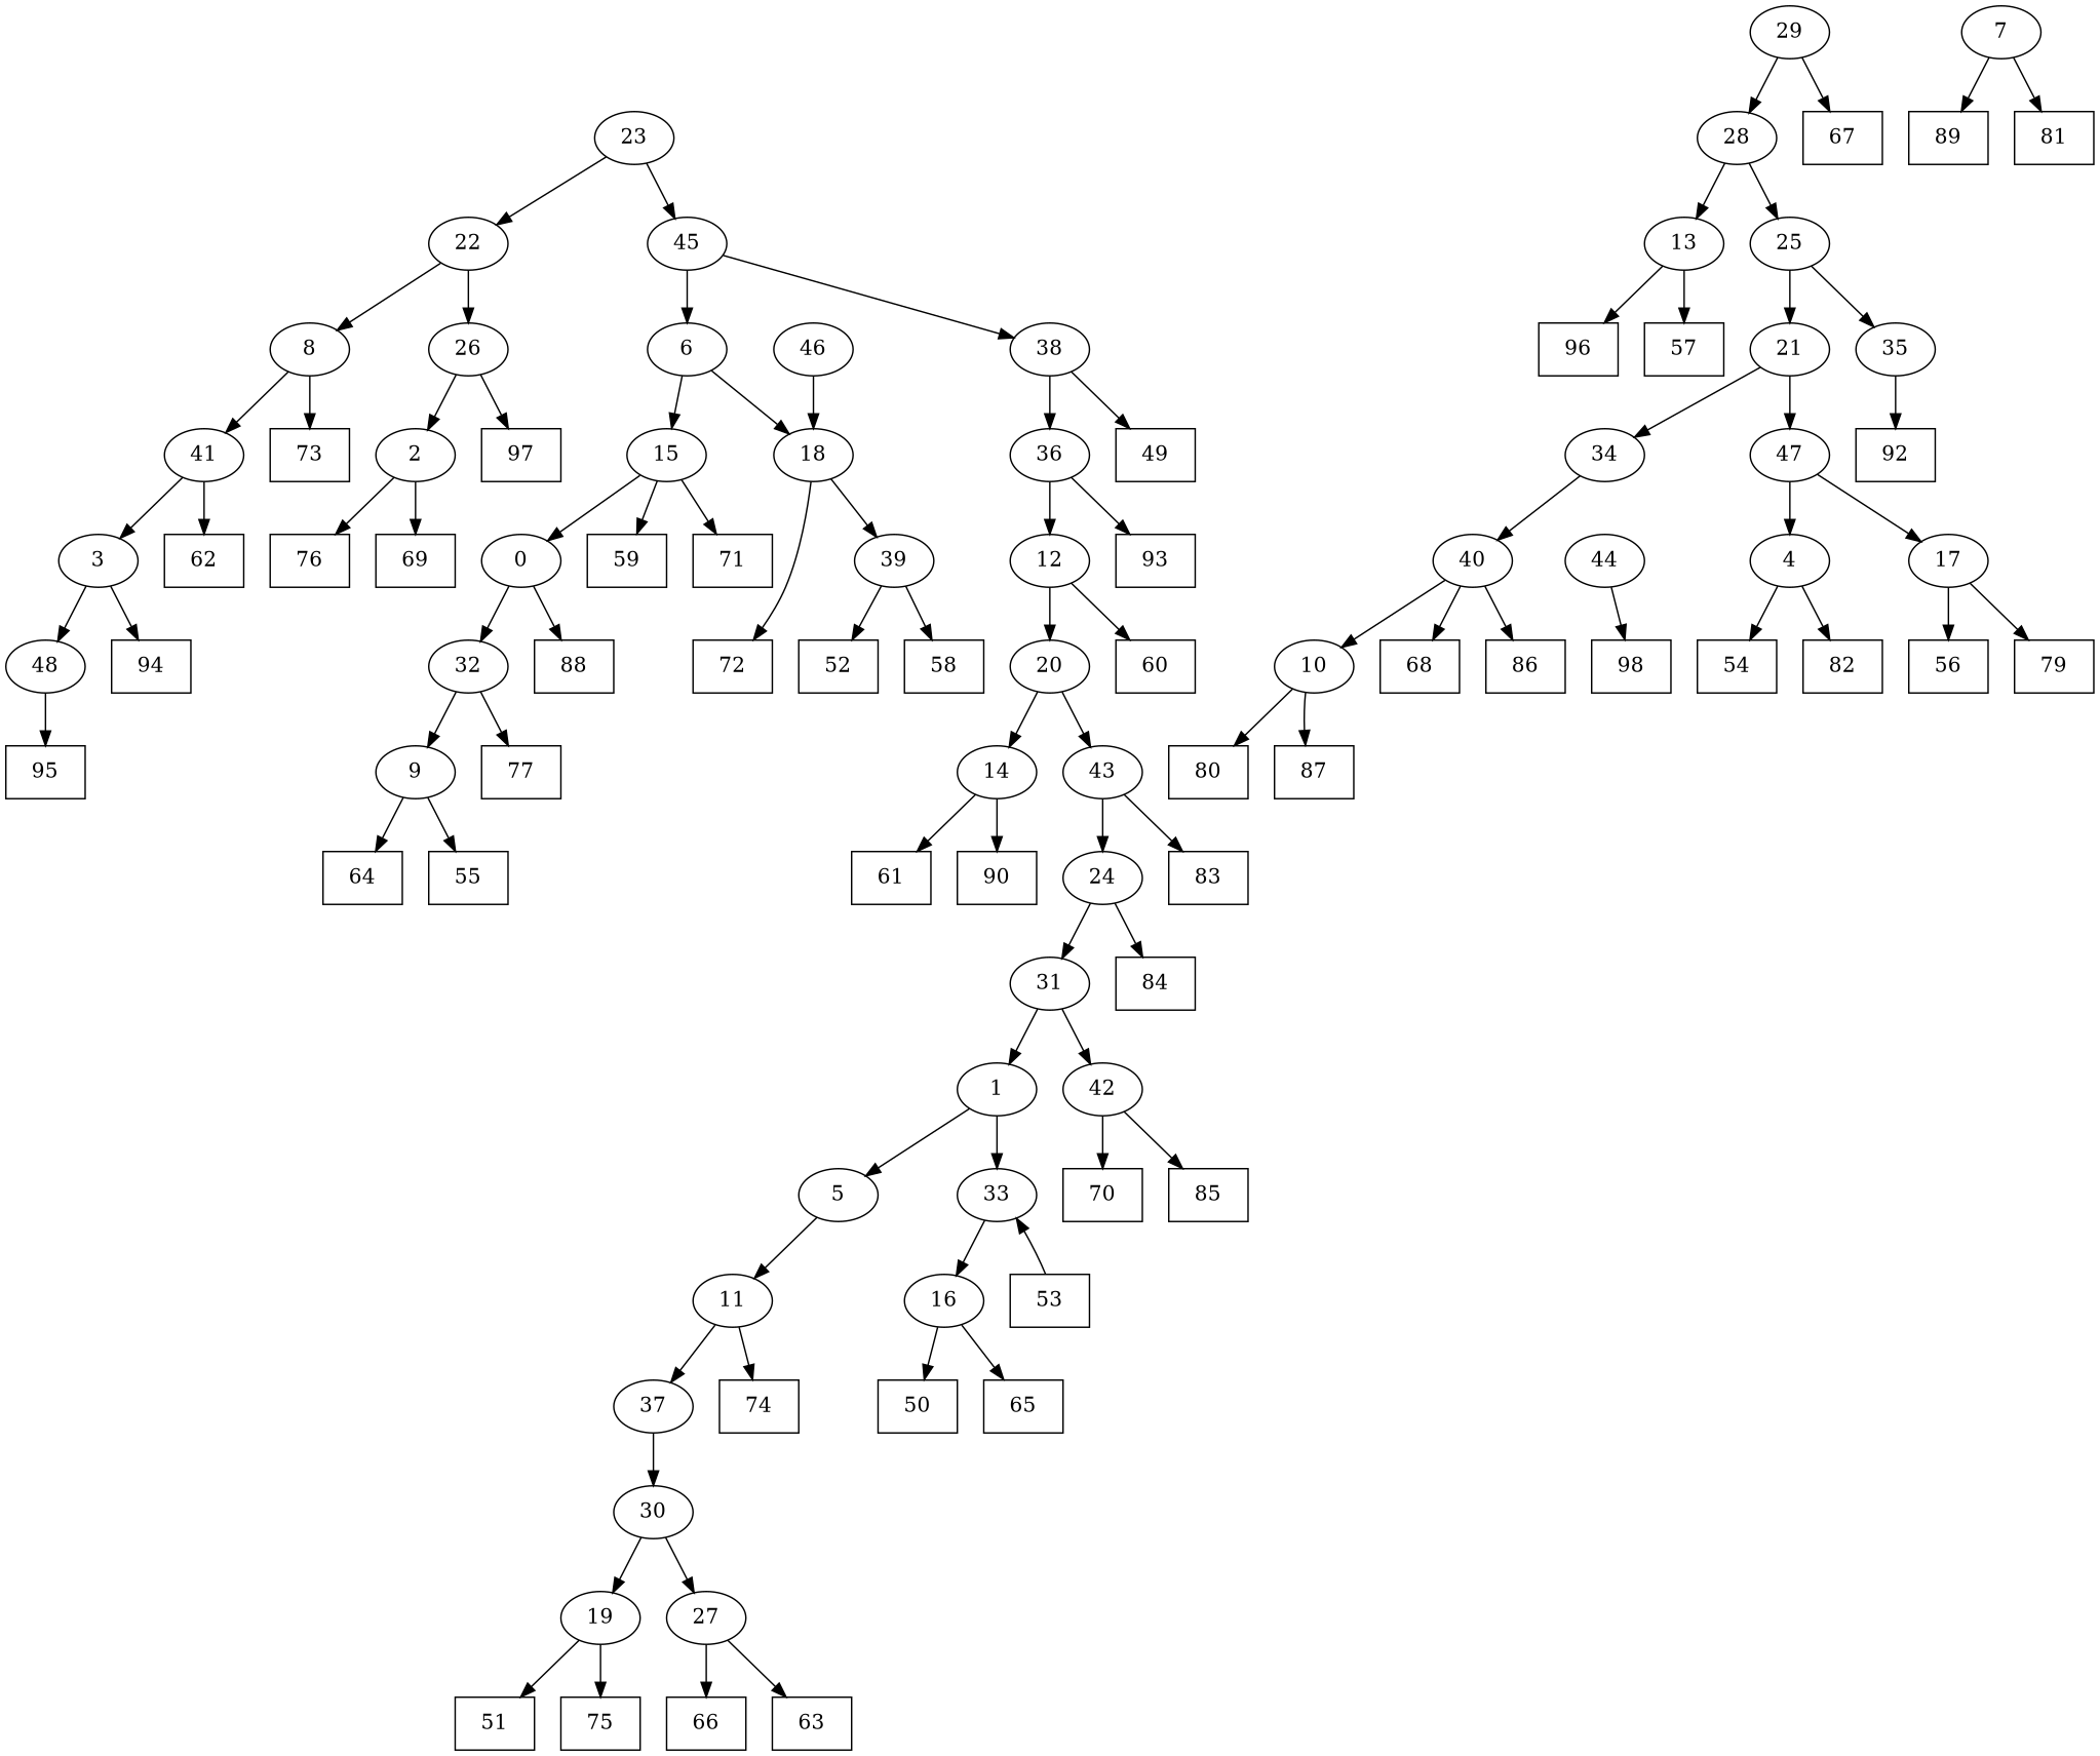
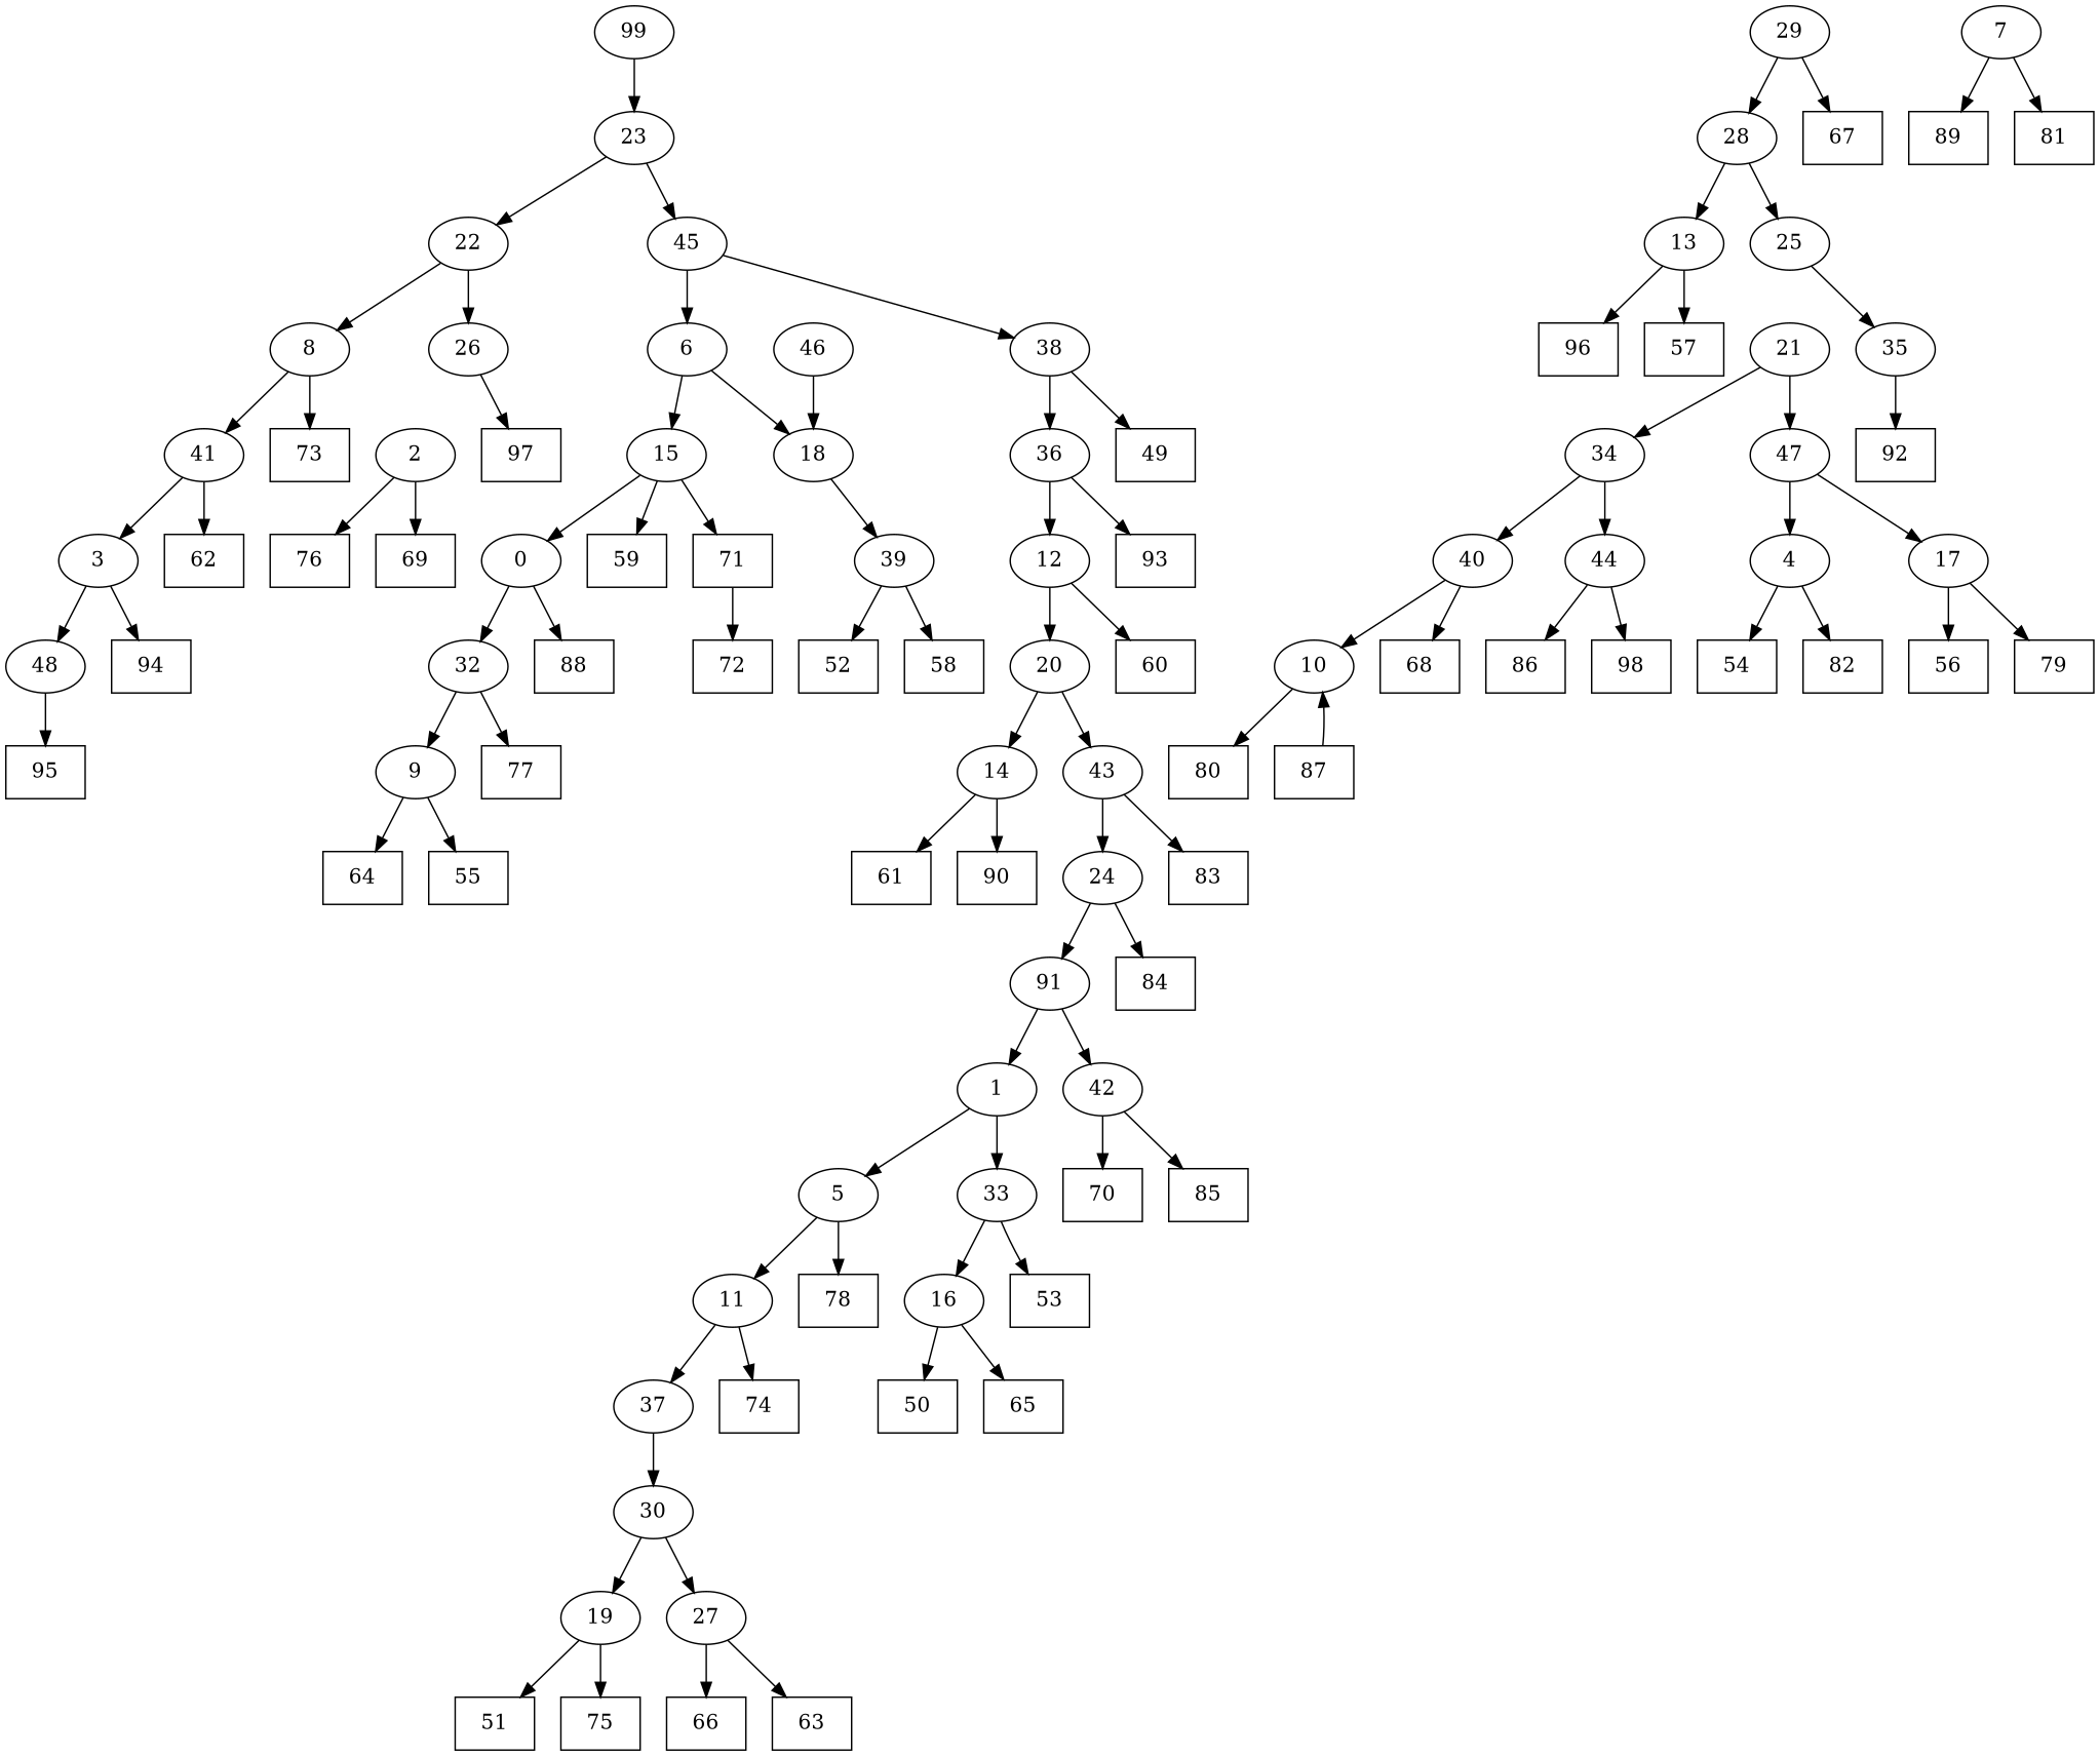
  digraph {
    n1 [label=0]
    n2 [label=32]
    n3 [label=88 shape=box]
    n4 [label=9]
    n5 [label=77 shape=box]
    n6 [label=1]
    n7 [label=5]
    n8 [label=33]
    n9 [label=11]
+   n10 [label=78 shape=box]
    n11 [label=16]
    n12 [label=53 shape=box]
    n13 [label=2]
    n14 [label=76 shape=box]
    n15 [label=69 shape=box]
    n16 [label=3]
    n17 [label=48]
    n18 [label=94 shape=box]
    n19 [label=95 shape=box]
    n20 [label=4]
    n21 [label=54 shape=box]
    n22 [label=82 shape=box]
    n23 [label=37]
    n24 [label=74 shape=box]
    n25 [label=6]
    n26 [label=15]
    n27 [label=18]
    n28 [label=59 shape=box]
    n29 [label=71 shape=box]
    n30 [label=46]
    n31 [label=7]
    n32 [label=89 shape=box]
    n33 [label=81 shape=box]
    n34 [label=8]
    n35 [label=41]
    n36 [label=73 shape=box]
    n37 [label=62 shape=box]
    n38 [label=64 shape=box]
    n39 [label=55 shape=box]
    n40 [label=10]
    n41 [label=80 shape=box]
    n42 [label=87 shape=box]
    n43 [label=30]
    n44 [label=12]
    n45 [label=20]
    n46 [label=60 shape=box]
    n47 [label=14]
    n48 [label=43]
    n49 [label=13]
    n50 [label=96 shape=box]
    n51 [label=57 shape=box]
    n52 [label=61 shape=box]
    n53 [label=90 shape=box]
    n54 [label=50 shape=box]
    n55 [label=65 shape=box]
    n56 [label=17]
    n57 [label=56 shape=box]
    n58 [label=79 shape=box]
    n59 [label=39]
    n60 [label=72 shape=box]
    n61 [label=52 shape=box]
    n62 [label=58 shape=box]
    n63 [label=19]
    n64 [label=51 shape=box]
    n65 [label=75 shape=box]
    n66 [label=24]
    n67 [label=83 shape=box]
    n68 [label=21]
    n69 [label=34]
    n70 [label=47]
    n71 [label=40]
    n72 [label=44]
    n73 [label=22]
    n74 [label=26]
    n75 [label=97 shape=box]
    n76 [label=23]
    n77 [label=45]
    n78 [label=38]
-   n79 [label=31]
+   n79 [label=91]
    n80 [label=84 shape=box]
    n81 [label=42]
    n82 [label=25]
    n83 [label=35]
    n84 [label=92 shape=box]
    n85 [label=27]
    n86 [label=66 shape=box]
    n87 [label=63 shape=box]
    n88 [label=28]
    n89 [label=29]
    n90 [label=67 shape=box]
    n91 [label=70 shape=box]
    n92 [label=85 shape=box]
    n93 [label=68 shape=box]
    n94 [label=86 shape=box]
    n95 [label=98 shape=box]
    n96 [label=36]
    n97 [label=93 shape=box]
    n98 [label=49 shape=box]
+   n99 [label=99]
    n1 -> n2
    n1 -> n3
    n2 -> n4
    n2 -> n5
    n4 -> n38
    n4 -> n39
    n6 -> n7
    n6 -> n8
    n7 -> n9
+   n7 -> n10
    n8 -> n11
-   n12 -> n8
+   n8 -> n12
    n9 -> n23
    n9 -> n24
    n11 -> n54
    n11 -> n55
    n13 -> n14
    n13 -> n15
    n16 -> n17
    n16 -> n18
    n17 -> n19
    n20 -> n21
    n20 -> n22
    n23 -> n43
    n25 -> n26
    n25 -> n27
    n26 -> n1
    n26 -> n28
    n26 -> n29
    n27 -> n59
-   n27 -> n60
+   n29 -> n60
    n30 -> n27
    n31 -> n32
    n31 -> n33
    n34 -> n35
    n34 -> n36
    n35 -> n16
    n35 -> n37
    n40 -> n41
-   n40 -> n42
+   n42 -> n40
    n43 -> n63
    n43 -> n85
    n44 -> n45
    n44 -> n46
    n45 -> n47
    n45 -> n48
    n47 -> n52
    n47 -> n53
    n48 -> n66
    n48 -> n67
    n49 -> n50
    n49 -> n51
    n56 -> n57
    n56 -> n58
    n59 -> n61
    n59 -> n62
    n63 -> n64
    n63 -> n65
    n66 -> n79
    n66 -> n80
    n68 -> n69
    n68 -> n70
    n69 -> n71
+   n69 -> n72
    n70 -> n20
    n70 -> n56
    n71 -> n40
    n71 -> n93
-   n71 -> n94
+   n72 -> n94
    n72 -> n95
    n73 -> n34
    n73 -> n74
-   n74 -> n13
    n74 -> n75
    n76 -> n73
    n76 -> n77
    n77 -> n25
    n77 -> n78
    n78 -> n96
    n78 -> n98
    n79 -> n6
    n79 -> n81
    n81 -> n91
    n81 -> n92
-   n82 -> n68
    n82 -> n83
    n83 -> n84
    n85 -> n86
    n85 -> n87
    n88 -> n49
    n88 -> n82
    n89 -> n88
    n89 -> n90
    n96 -> n44
    n96 -> n97
+   n99 -> n76
  }
